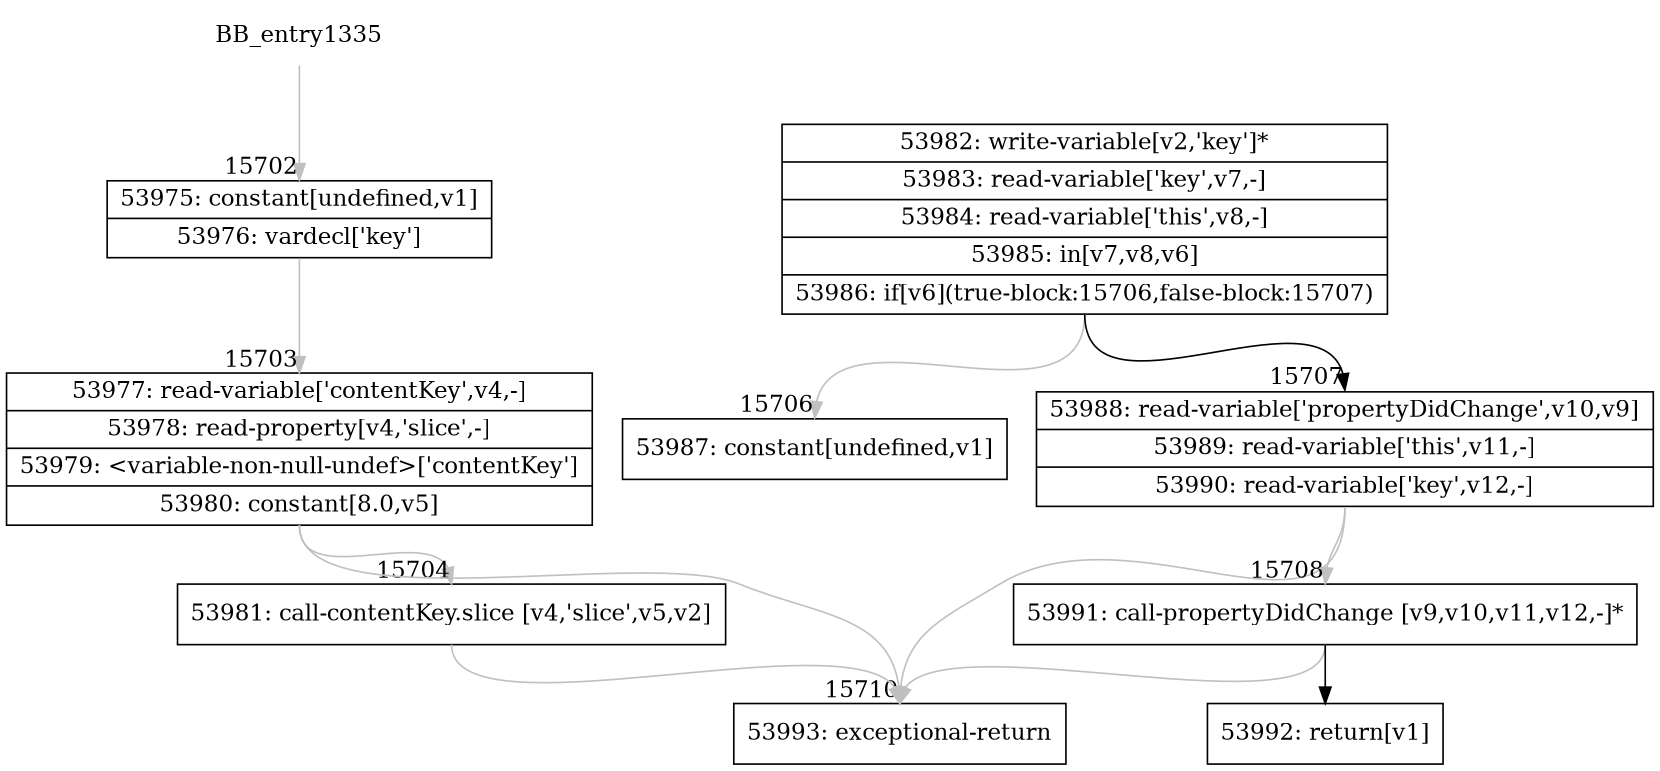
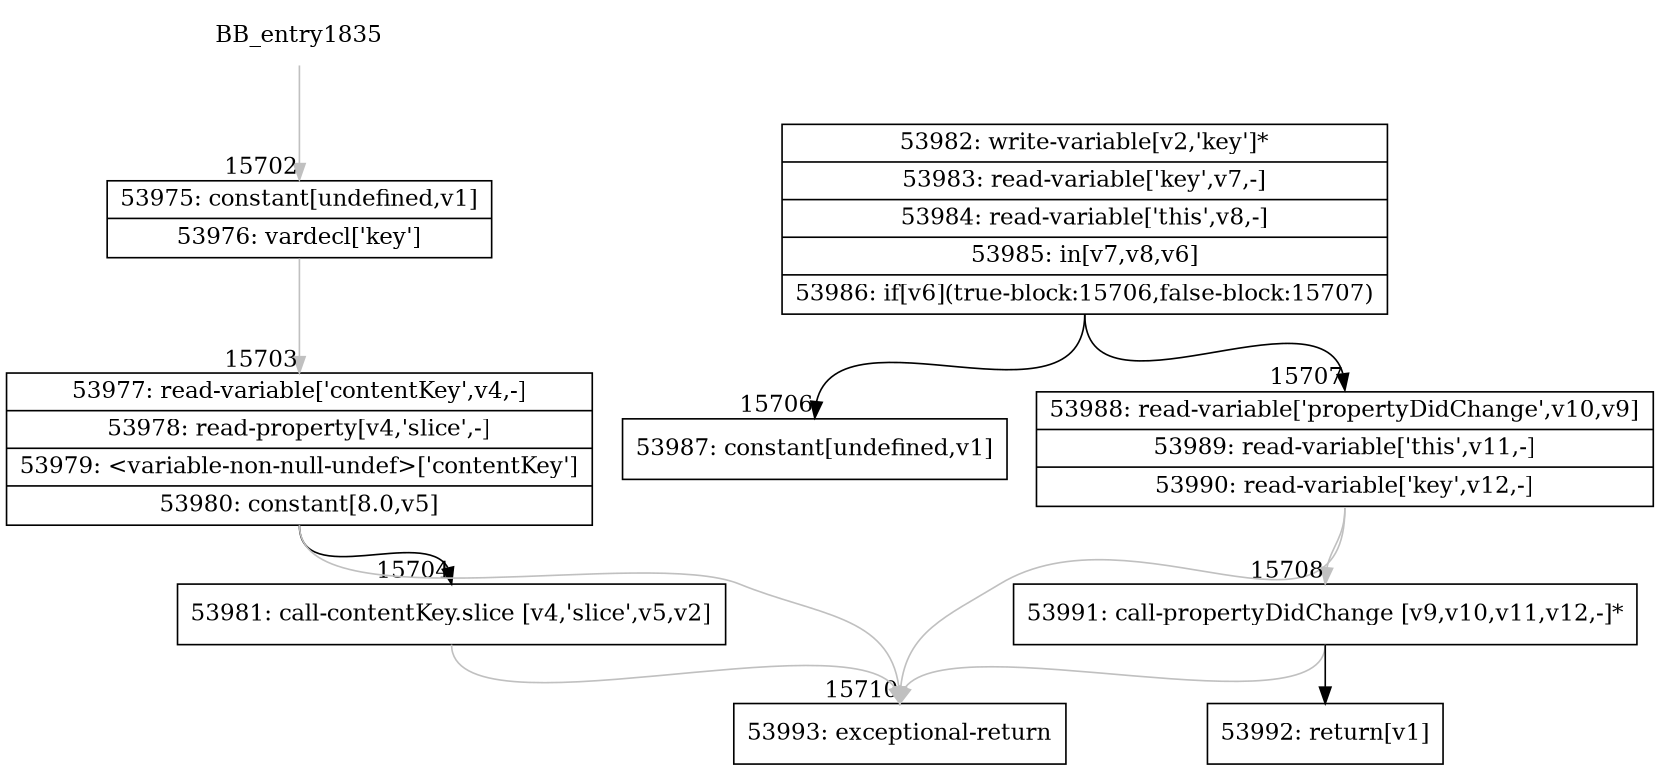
  digraph {
    rankdir=TD
    node [shape=record]
    edge [color=gray headport=n tailport=s]
-   BB_entry1335 [shape=none]
+   BB_entry1335 [shape=none label=BB_entry1835]
    n2 [label="{53975: constant[undefined,v1]|53976: vardecl['key']}"]
    n3 [label="{53977: read-variable['contentKey',v4,-]|53978: read-property[v4,'slice',-]|53979: \<variable-non-null-undef\>['contentKey']|53980: constant[8.0,v5]}"]
    n4 [label="{53981: call-contentKey.slice [v4,'slice',v5,v2]}"]
    n5 [label="{53993: exceptional-return}"]
    n6 [label="{53982: write-variable[v2,'key']*|53983: read-variable['key',v7,-]|53984: read-variable['this',v8,-]|53985: in[v7,v8,v6]|53986: if[v6](true-block:15706,false-block:15707)}"]
    n7 [label="{53987: constant[undefined,v1]}"]
    n8 [label="{53988: read-variable['propertyDidChange',v10,v9]|53989: read-variable['this',v11,-]|53990: read-variable['key',v12,-]}"]
    n9 [label="{53991: call-propertyDidChange [v9,v10,v11,v12,-]*}"]
    n10 [label="{53992: return[v1]}"]
    BB_entry1335 -> n2 [headlabel="    15702"]
    n2 -> n3 [headlabel="      15703"]
-   n3 -> n4 [headlabel="      15704"]
+   n3 -> n4 [headlabel="      15704" color=""]
    n3 -> n5 [headlabel="      15710"]
    n4 -> n5
-   n6 -> n7 [headlabel="      15706"]
+   n6 -> n7 [headlabel="      15706" color=""]
    n6 -> n8 [headlabel="      15707" color=""]
    n8 -> n5
    n8 -> n9 [headlabel="      15708"]
    n9 -> n5
    n9 -> n10 [color=""]
  }
